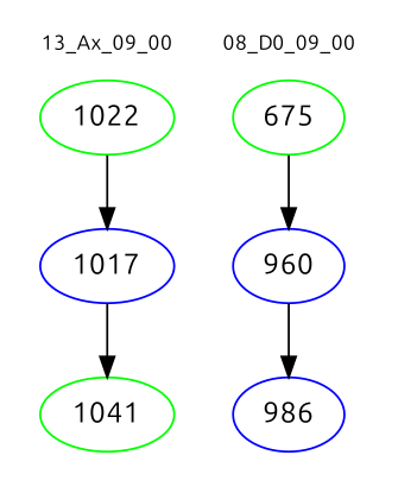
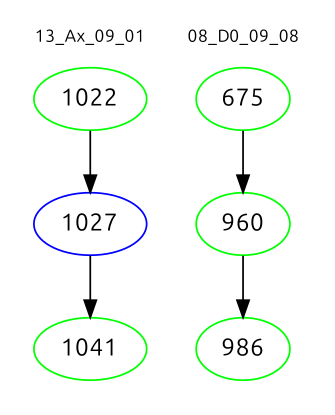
  digraph {
    fontname=Ubuntu
    node [color=green fontname=Ubuntu]
    edge [color=black fontname=Ubuntu]
    n1 [label=1022]
-   n2 [color=blue label=1017]
+   n2 [color=blue label=1027]
    n3 [label=1041]
    n4 [label=675]
-   n5 [color=blue label=960]
-   n6 [color=blue label=986]
+   n5 [label=960]
+   n6 [label=986]
    subgraph cluster_1 {
      color=white
      fontsize=10
-     label="13_Ax_09_00"
+     label="13_Ax_09_01"
      n1
      n2
      n3
    }
    subgraph cluster_2 {
      color=white
      fontsize=10
-     label="08_D0_09_00"
+     label="08_D0_09_08"
      n4
      n5
      n6
    }
    n1 -> n2
    n2 -> n3
    n4 -> n5
    n5 -> n6
  }
